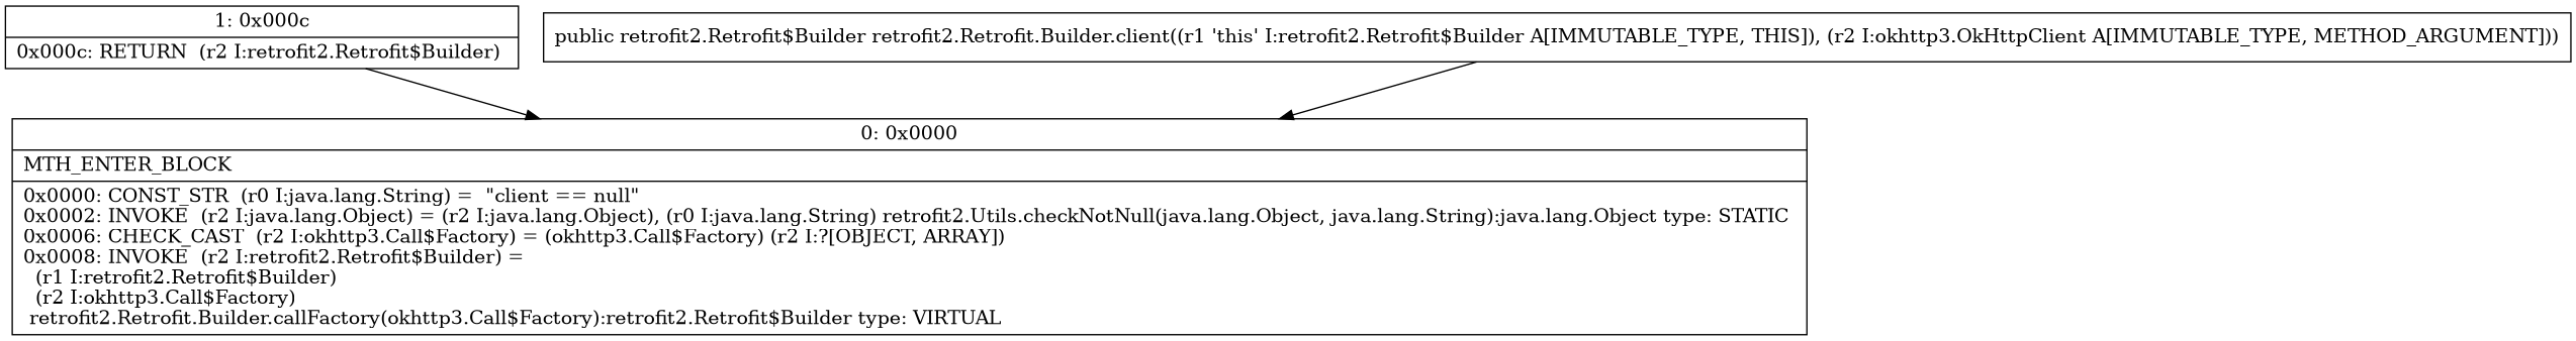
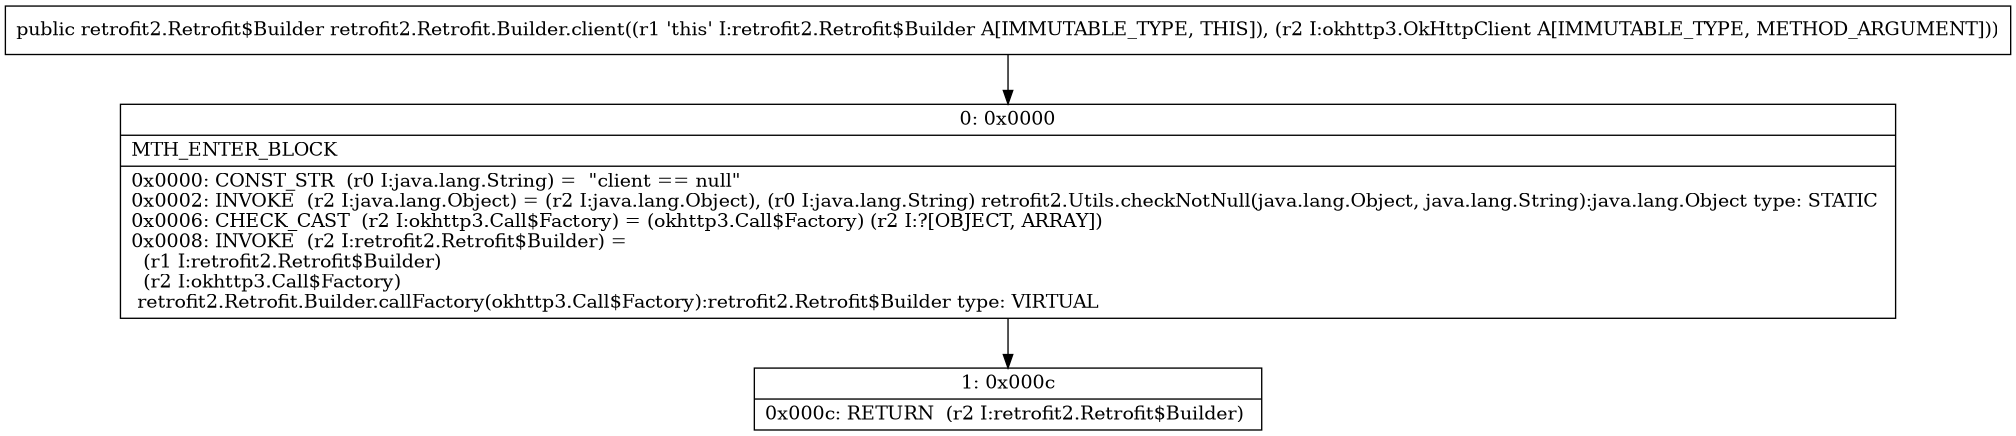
  digraph {
    node [shape=record]
    n1 [label="{0\:\ 0x0000|MTH_ENTER_BLOCK\l|0x0000: CONST_STR  (r0 I:java.lang.String) =  \"client == null\" \l0x0002: INVOKE  (r2 I:java.lang.Object) = (r2 I:java.lang.Object), (r0 I:java.lang.String) retrofit2.Utils.checkNotNull(java.lang.Object, java.lang.String):java.lang.Object type: STATIC \l0x0006: CHECK_CAST  (r2 I:okhttp3.Call$Factory) = (okhttp3.Call$Factory) (r2 I:?[OBJECT, ARRAY]) \l0x0008: INVOKE  (r2 I:retrofit2.Retrofit$Builder) = \l  (r1 I:retrofit2.Retrofit$Builder)\l  (r2 I:okhttp3.Call$Factory)\l retrofit2.Retrofit.Builder.callFactory(okhttp3.Call$Factory):retrofit2.Retrofit$Builder type: VIRTUAL \l}"]
    n2 [label="{1\:\ 0x000c|0x000c: RETURN  (r2 I:retrofit2.Retrofit$Builder) \l}"]
    n3 [label="{public retrofit2.Retrofit$Builder retrofit2.Retrofit.Builder.client((r1 'this' I:retrofit2.Retrofit$Builder A[IMMUTABLE_TYPE, THIS]), (r2 I:okhttp3.OkHttpClient A[IMMUTABLE_TYPE, METHOD_ARGUMENT])) }"]
-   n2 -> n1
+   n1 -> n2
    n3 -> n1
  }
